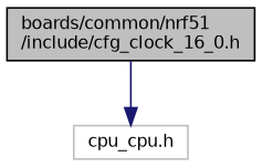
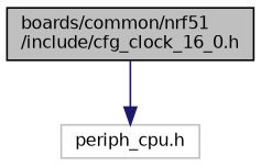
  digraph {
    node [fontname=Helvetica fontsize=10 shape=record style=filled]
    n1 [color=black fillcolor=grey75 fontcolor=black height=0.2 label="boards/common/nrf51\l/include/cfg_clock_16_0.h" width=0.4]
-   n2 [color=grey75 fillcolor=white height=0.2 label="cpu_cpu.h" width=0.4]
+   n2 [color=grey75 fillcolor=white height=0.2 label="periph_cpu.h" width=0.4]
    n1 -> n2 [color=midnightblue fontname=Helvetica fontsize=10 labelfontname=Helvetica labelfontsize=10 style=solid]
  }
